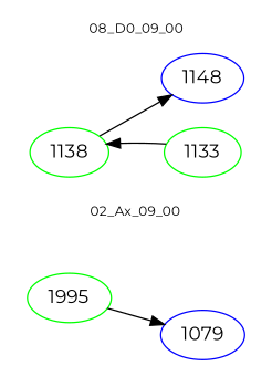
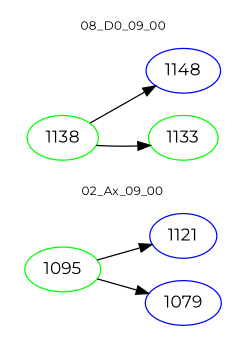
  digraph {
    fontname=Montserrat
    rankdir=LR
    node [color=green fontname=Montserrat]
    edge [color=black fontname=Montserrat]
-   n1 [label=1995]
+   n1 [label=1095]
    n2 [color=blue label=1079]
+   n3 [color=blue label=1121]
    n4 [label=1138]
    n5 [label=1133]
    n6 [color=blue label=1148]
    subgraph cluster_1 {
      color=white
      fontsize=10
      label="02_Ax_09_00"
      n1
      n2
+     n3
    }
    subgraph cluster_2 {
      color=white
      fontsize=10
      label="08_D0_09_00"
      n4
      n5
      n6
    }
    n1 -> n2
-   n5 -> n4
+   n1 -> n3
+   n4 -> n5
    n4 -> n6
  }
